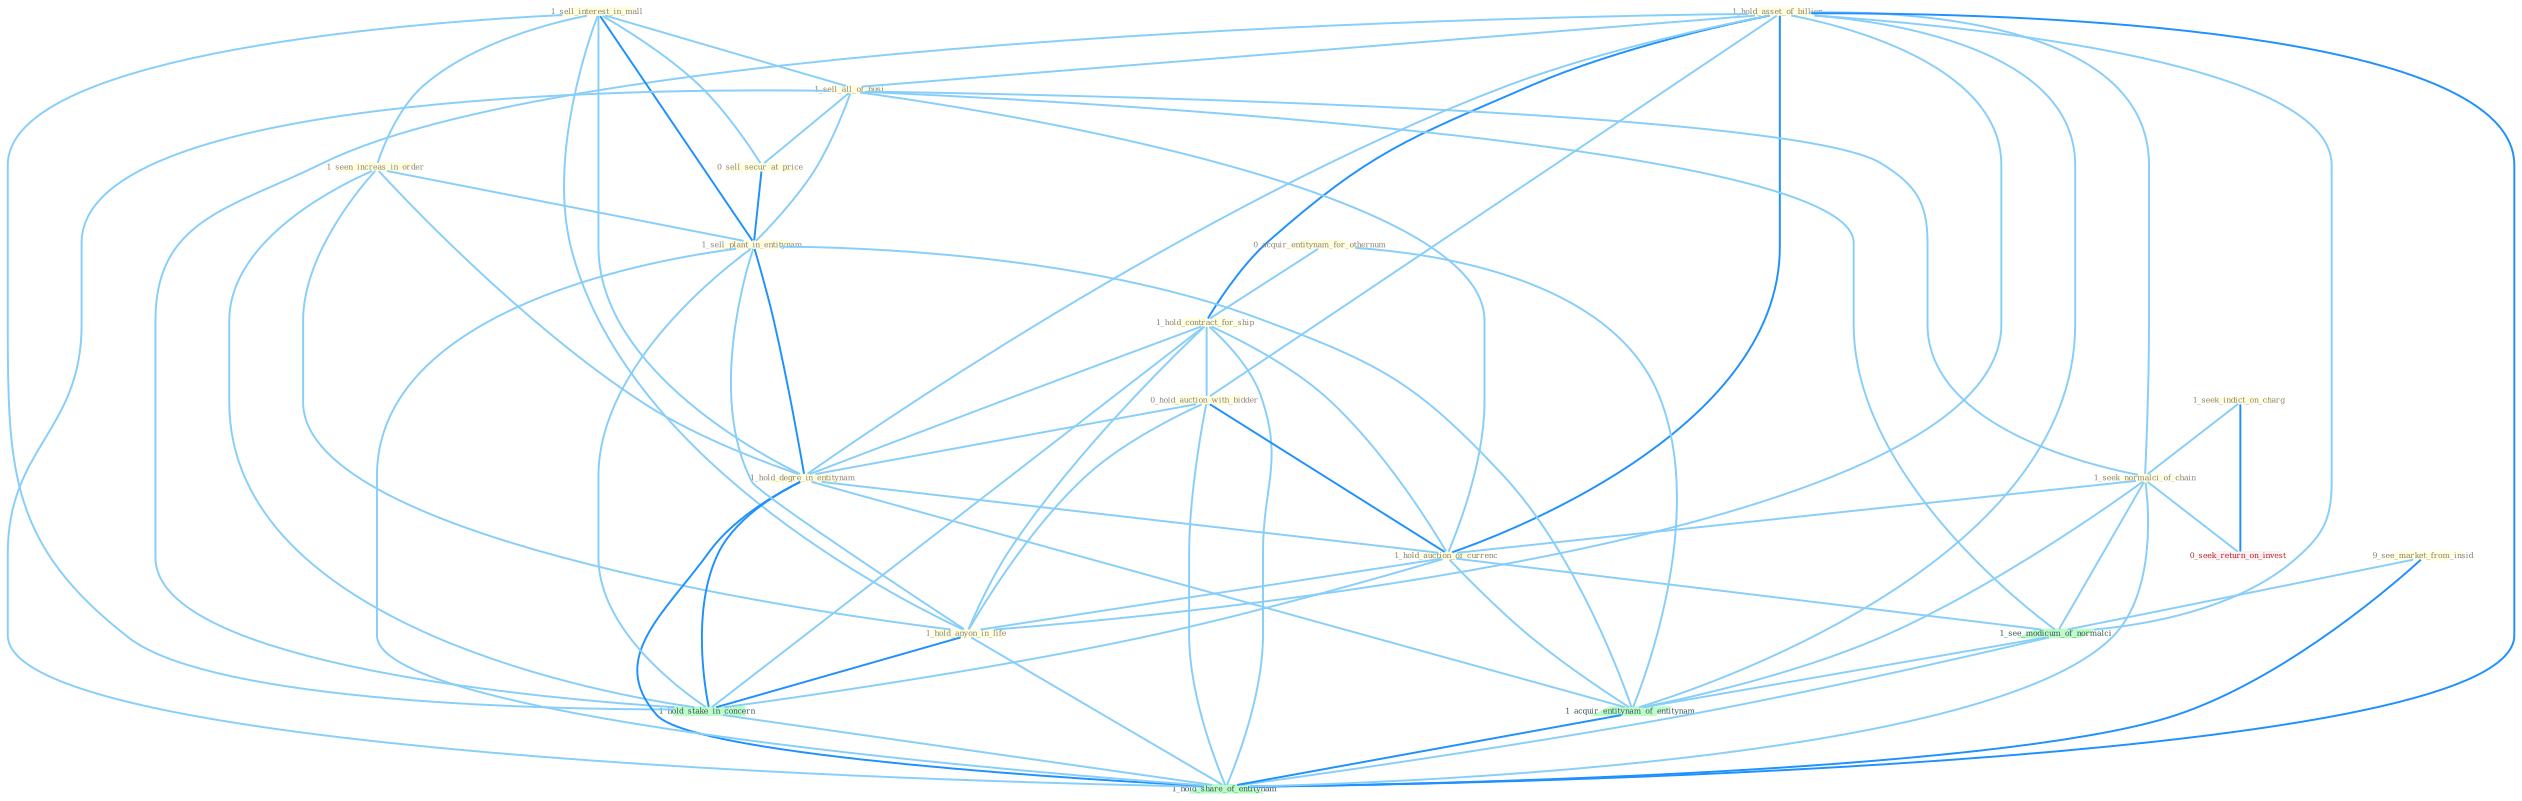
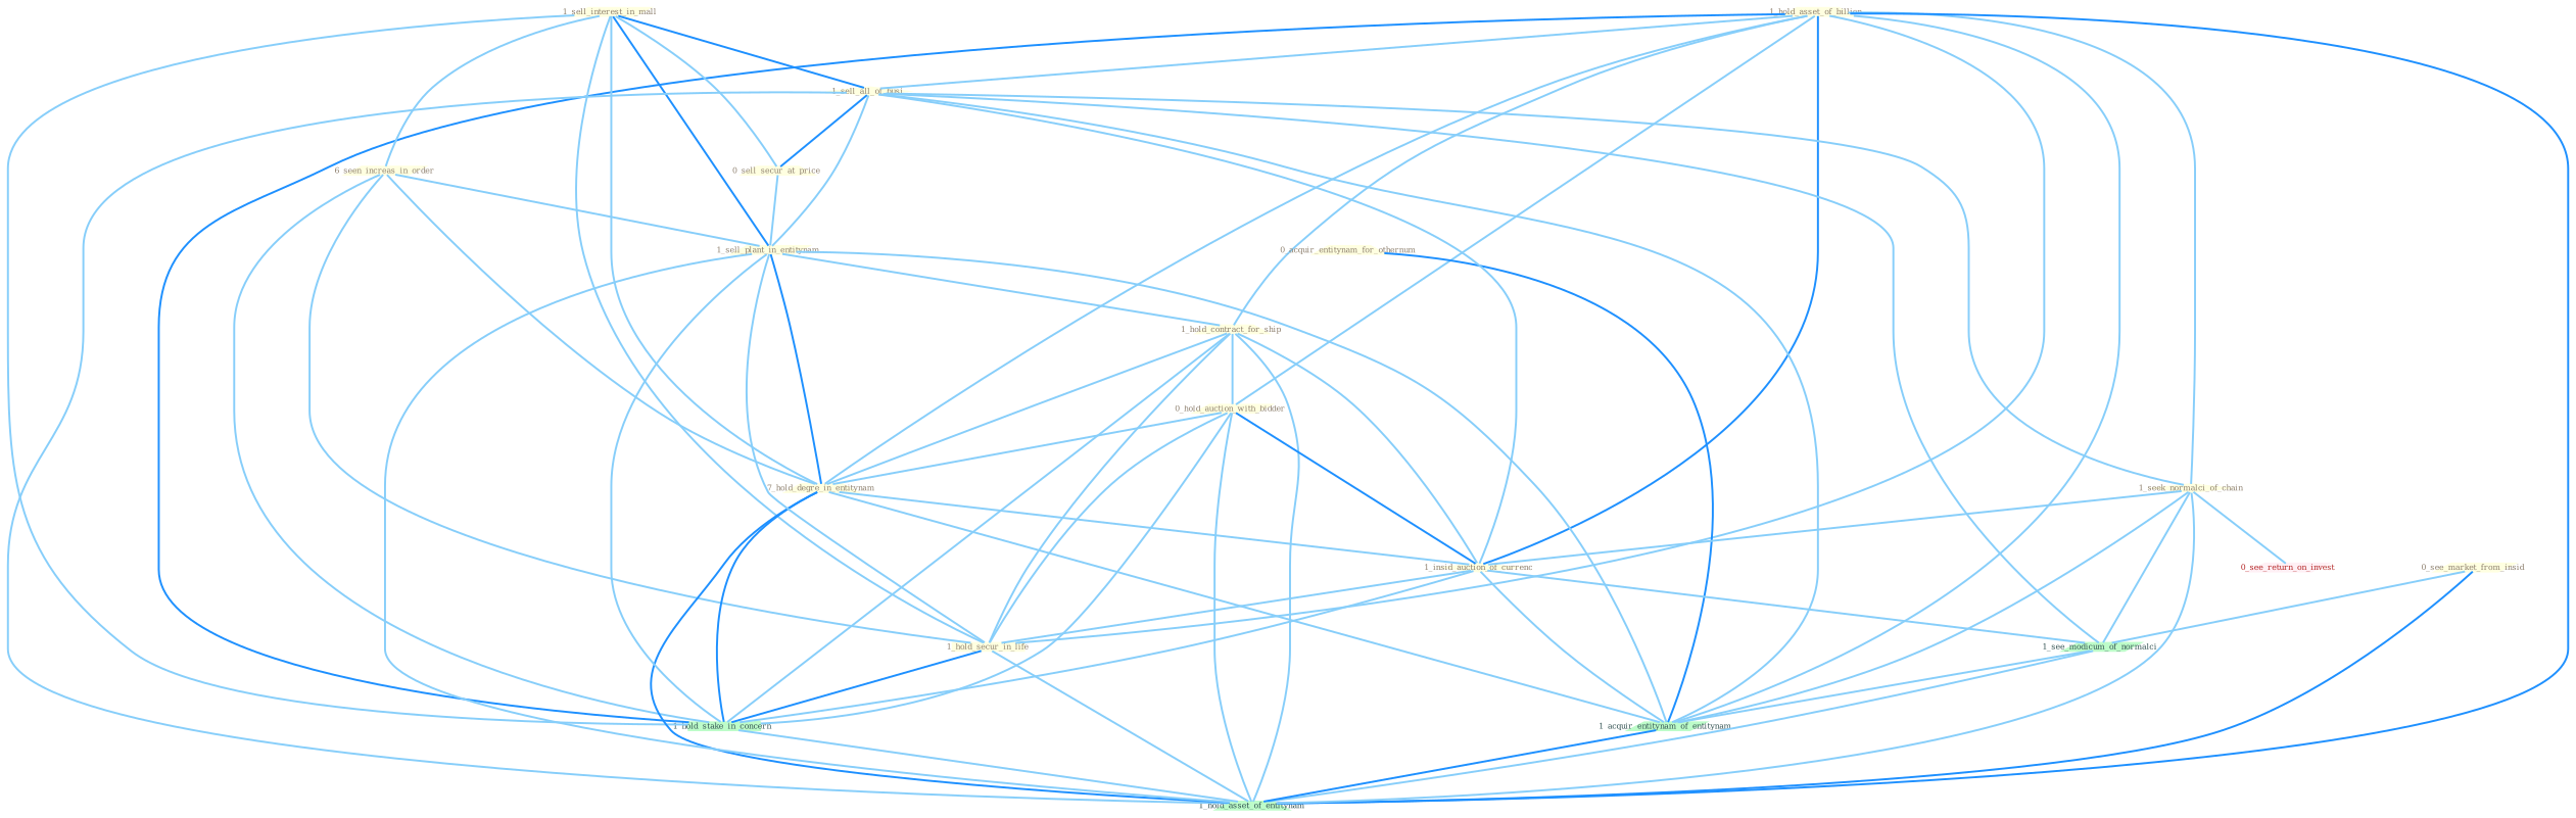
  graph {
    node [color="#ffffe0" fixedsize=true fontcolor="#8b7d6b" fontsize=4 shape=parallelogram style=filled]
    edge [color="#87cefa" w=1]
    "1_hold_asset_of_billion " [height=.06 shape=trapezium width=.5]
-   "0_see_market_from_insid " [height=.06 width=.5 label="9_see_market_from_insid"]
+   "0_see_market_from_insid " [height=.06 width=.5]
    "0_acquir_entitynam_for_othernum " [height=.06 shape=trapezium width=.5]
-   "1_seek_indict_on_charg " [height=.06 shape=diamond width=.5]
    "1_sell_interest_in_mall " [height=.06 width=.5]
    "1_sell_all_of_busi " [height=.06 shape=diamond width=.5]
-   "1_seen_increas_in_order " [height=.06 width=.5]
+   "1_seen_increas_in_order " [height=.06 width=.5 label="6_seen_increas_in_order"]
    "1_hold_contract_for_ship " [height=.06 shape=trapezium width=.5]
    "0_hold_auction_with_bidder " [height=.06 width=.5]
    n10 [height=.06 label="1_seek_normalci_of_chain" shape=diamond width=.5]
-   "1_hold_degre_in_entitynam " [height=.06 shape=trapezium width=.5]
+   "1_hold_degre_in_entitynam " [height=.06 shape=trapezium width=.5 label="7_hold_degre_in_entitynam"]
    "0_sell_secur_at_price " [height=.06 shape=trapezium width=.5]
    "1_sell_plant_in_entitynam " [height=.06 width=.5]
-   "1_hold_auction_of_currenc " [height=.06 shape=diamond width=.5]
-   "1_hold_anyon_in_life " [height=.06 shape=folder width=.5]
-   "0_seek_return_on_invest " [color="#fff0f5" fontcolor="#b22222" height=.06 width=.5]
+   "1_hold_auction_of_currenc " [height=.06 shape=diamond width=.5 label="1_insid_auction_of_currenc"]
+   "1_hold_anyon_in_life " [height=.06 shape=folder width=.5 label="1_hold_secur_in_life"]
+   "0_seek_return_on_invest " [color="#fff0f5" fontcolor="#b22222" height=.06 width=.5 label="0_see_return_on_invest"]
    "1_hold_stake_in_concern " [color="#BDFCC9" fontcolor="#2f4f4f" height=.06 shape=folder width=.5]
    "1_see_modicum_of_normalci " [color="#BDFCC9" fontcolor="#2f4f4f" height=.06 width=.5]
    "1_acquir_entitynam_of_entitynam " [color="#BDFCC9" fontcolor="#2f4f4f" height=.06 width=.5]
-   "1_hold_share_of_entitynam " [color="#BDFCC9" fontcolor="#2f4f4f" height=.06 shape=trapezium width=.5]
+   "1_hold_share_of_entitynam " [color="#BDFCC9" fontcolor="#2f4f4f" height=.06 shape=trapezium width=.5 label="1_hold_asset_of_entitynam"]
    subgraph sub_1 {
      "1_hold_asset_of_billion "
      "0_see_market_from_insid "
      "0_acquir_entitynam_for_othernum "
-     "1_seek_indict_on_charg "
      "1_sell_interest_in_mall "
      "1_sell_all_of_busi "
      "1_seen_increas_in_order "
      "1_hold_contract_for_ship "
      "0_hold_auction_with_bidder "
      n10
      "1_hold_degre_in_entitynam "
      "0_sell_secur_at_price "
      "1_sell_plant_in_entitynam "
      "1_hold_auction_of_currenc "
      "1_hold_anyon_in_life "
    }
    subgraph sub_2 {
      "0_seek_return_on_invest "
    }
    "1_hold_asset_of_billion " -- "1_sell_all_of_busi "
-   "1_hold_asset_of_billion " -- "1_hold_contract_for_ship " [color="#1e90ff"]
+   "1_hold_asset_of_billion " -- "1_hold_contract_for_ship "
    "1_hold_asset_of_billion " -- "0_hold_auction_with_bidder "
    "1_hold_asset_of_billion " -- n10
    "1_hold_asset_of_billion " -- "1_hold_degre_in_entitynam "
    "1_hold_asset_of_billion " -- "1_hold_auction_of_currenc " [color="#1e90ff" w=2]
    "1_hold_asset_of_billion " -- "1_hold_anyon_in_life "
-   "1_hold_asset_of_billion " -- "1_hold_stake_in_concern "
-   "1_hold_asset_of_billion " -- "1_see_modicum_of_normalci "
+   "1_hold_asset_of_billion " -- "1_hold_stake_in_concern " [color="#1e90ff"]
    "1_hold_asset_of_billion " -- "1_acquir_entitynam_of_entitynam "
    "1_hold_asset_of_billion " -- "1_hold_share_of_entitynam " [color="#1e90ff" w=2]
    "0_see_market_from_insid " -- "1_see_modicum_of_normalci "
    "0_see_market_from_insid " -- "1_hold_share_of_entitynam " [color="#1e90ff" w=2]
-   "0_acquir_entitynam_for_othernum " -- "1_hold_contract_for_ship "
-   "0_acquir_entitynam_for_othernum " -- "1_acquir_entitynam_of_entitynam " [w=2]
-   "1_seek_indict_on_charg " -- n10
-   "1_seek_indict_on_charg " -- "0_seek_return_on_invest " [color="#1e90ff" w=2]
-   "1_sell_interest_in_mall " -- "1_sell_all_of_busi "
+   "1_sell_plant_in_entitynam " -- "1_hold_contract_for_ship "
+   "0_acquir_entitynam_for_othernum " -- "1_acquir_entitynam_of_entitynam " [color="#1e90ff" w=2]
+   "1_sell_interest_in_mall " -- "1_sell_all_of_busi " [color="#1e90ff"]
    "1_sell_interest_in_mall " -- "1_seen_increas_in_order "
    "1_sell_interest_in_mall " -- "1_hold_degre_in_entitynam "
    "1_sell_interest_in_mall " -- "0_sell_secur_at_price "
    "1_sell_interest_in_mall " -- "1_sell_plant_in_entitynam " [color="#1e90ff" w=2]
    "1_sell_interest_in_mall " -- "1_hold_anyon_in_life "
    "1_sell_interest_in_mall " -- "1_hold_stake_in_concern "
    "1_sell_all_of_busi " -- n10
-   "1_sell_all_of_busi " -- "0_sell_secur_at_price "
+   "1_sell_all_of_busi " -- "0_sell_secur_at_price " [color="#1e90ff"]
    "1_sell_all_of_busi " -- "1_sell_plant_in_entitynam "
    "1_sell_all_of_busi " -- "1_hold_auction_of_currenc "
    "1_sell_all_of_busi " -- "1_see_modicum_of_normalci "
+   "1_sell_all_of_busi " -- "1_acquir_entitynam_of_entitynam "
    "1_sell_all_of_busi " -- "1_hold_share_of_entitynam "
    "1_seen_increas_in_order " -- "1_hold_degre_in_entitynam "
    "1_seen_increas_in_order " -- "1_sell_plant_in_entitynam "
    "1_seen_increas_in_order " -- "1_hold_anyon_in_life "
    "1_seen_increas_in_order " -- "1_hold_stake_in_concern "
    "1_hold_contract_for_ship " -- "0_hold_auction_with_bidder "
    "1_hold_contract_for_ship " -- "1_hold_degre_in_entitynam "
    "1_hold_contract_for_ship " -- "1_hold_auction_of_currenc "
    "1_hold_contract_for_ship " -- "1_hold_anyon_in_life "
    "1_hold_contract_for_ship " -- "1_hold_stake_in_concern "
    "1_hold_contract_for_ship " -- "1_hold_share_of_entitynam "
    "0_hold_auction_with_bidder " -- "1_hold_degre_in_entitynam "
    "0_hold_auction_with_bidder " -- "1_hold_auction_of_currenc " [color="#1e90ff" w=2]
    "0_hold_auction_with_bidder " -- "1_hold_anyon_in_life "
+   "0_hold_auction_with_bidder " -- "1_hold_stake_in_concern "
    "0_hold_auction_with_bidder " -- "1_hold_share_of_entitynam "
    n10 -- "1_hold_auction_of_currenc "
    n10 -- "0_seek_return_on_invest "
    n10 -- "1_see_modicum_of_normalci "
    n10 -- "1_acquir_entitynam_of_entitynam "
    n10 -- "1_hold_share_of_entitynam "
    "1_hold_degre_in_entitynam " -- "1_sell_plant_in_entitynam " [color="#1e90ff" w=2]
    "1_hold_degre_in_entitynam " -- "1_hold_auction_of_currenc "
    "1_hold_degre_in_entitynam " -- "1_hold_stake_in_concern " [color="#1e90ff" w=2]
    "1_hold_degre_in_entitynam " -- "1_acquir_entitynam_of_entitynam "
    "1_hold_degre_in_entitynam " -- "1_hold_share_of_entitynam " [color="#1e90ff" w=2]
-   "0_sell_secur_at_price " -- "1_sell_plant_in_entitynam " [color="#1e90ff"]
+   "0_sell_secur_at_price " -- "1_sell_plant_in_entitynam "
    "1_sell_plant_in_entitynam " -- "1_hold_anyon_in_life "
    "1_sell_plant_in_entitynam " -- "1_hold_stake_in_concern "
    "1_sell_plant_in_entitynam " -- "1_acquir_entitynam_of_entitynam "
    "1_sell_plant_in_entitynam " -- "1_hold_share_of_entitynam "
    "1_hold_auction_of_currenc " -- "1_hold_anyon_in_life "
    "1_hold_auction_of_currenc " -- "1_hold_stake_in_concern "
    "1_hold_auction_of_currenc " -- "1_see_modicum_of_normalci "
    "1_hold_auction_of_currenc " -- "1_acquir_entitynam_of_entitynam "
    "1_hold_anyon_in_life " -- "1_hold_stake_in_concern " [color="#1e90ff" w=2]
    "1_hold_anyon_in_life " -- "1_hold_share_of_entitynam "
    "1_hold_stake_in_concern " -- "1_hold_share_of_entitynam "
    "1_see_modicum_of_normalci " -- "1_acquir_entitynam_of_entitynam "
    "1_see_modicum_of_normalci " -- "1_hold_share_of_entitynam "
    "1_acquir_entitynam_of_entitynam " -- "1_hold_share_of_entitynam " [color="#1e90ff" w=2]
  }
